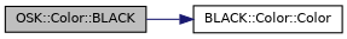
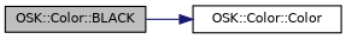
  digraph {
    rankdir=LR
    node [color=black fontname=Helvetica fontsize=10 shape=record style=filled]
    n1 [fillcolor=grey75 fontcolor=black height=0.2 label="OSK::Color::BLACK" width=0.4]
-   n2 [fillcolor=white height=0.2 label="BLACK::Color::Color" width=0.4]
+   n2 [fillcolor=white height=0.2 label="OSK::Color::Color" width=0.4]
    n1 -> n2 [color=midnightblue fontname=Helvetica fontsize=10 labelfontname=Helvetica labelfontsize=10 style=solid]
  }
